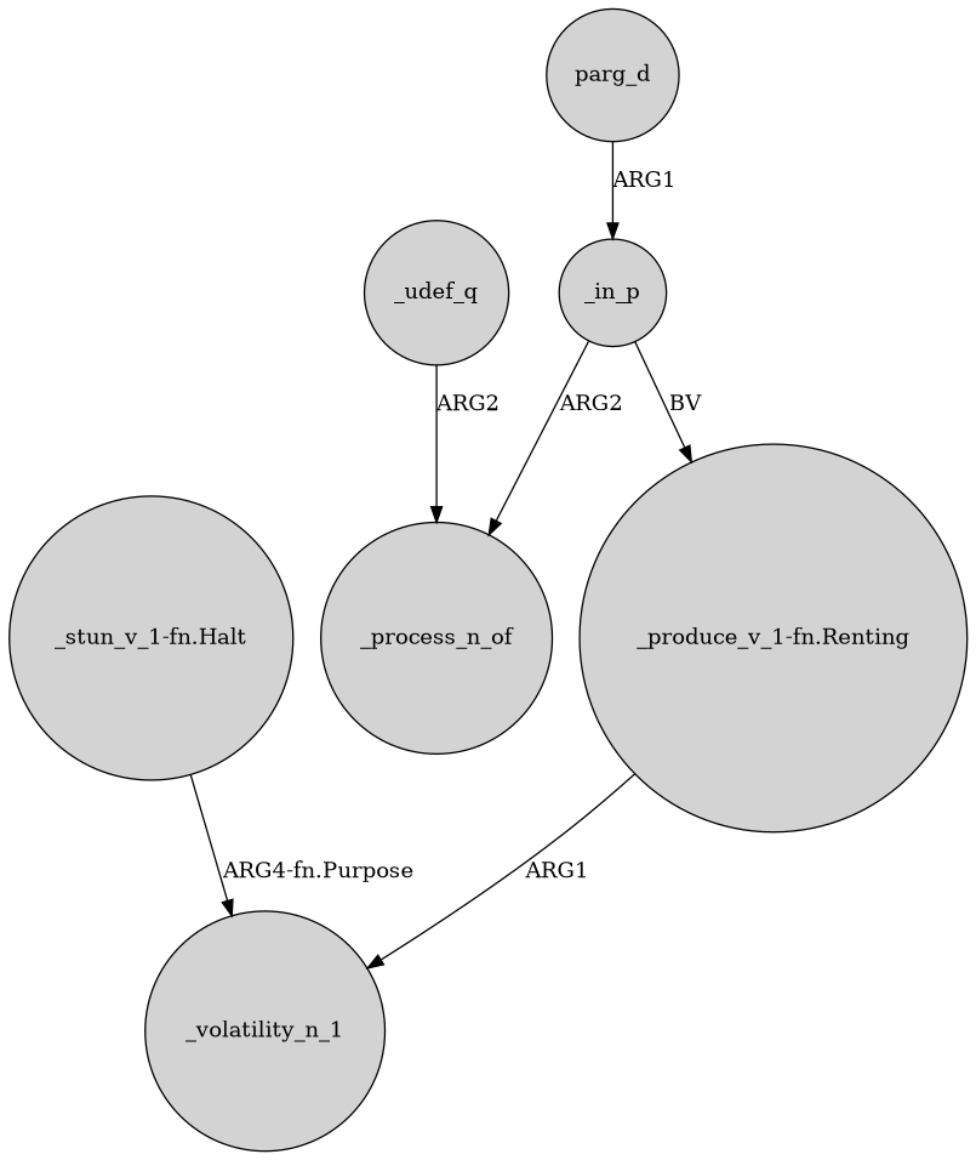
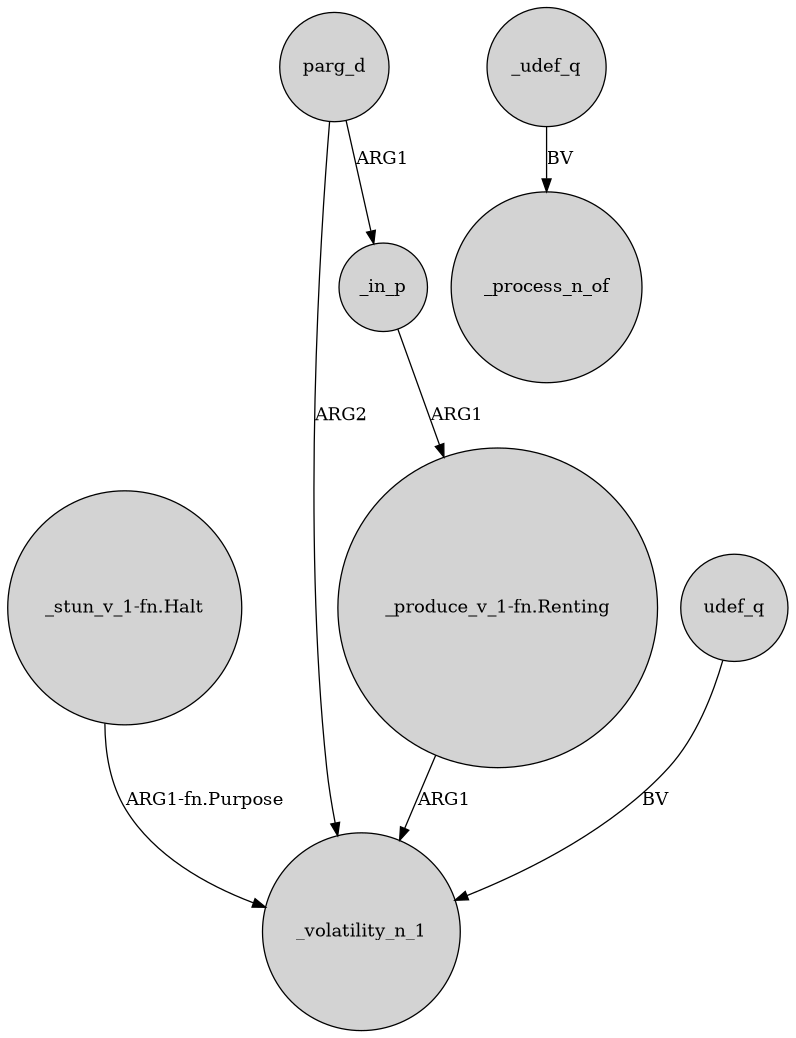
  digraph {
    node [shape=circle style=filled]
    "_stun_v_1-fn.Halt"
    _volatility_n_1
    _in_p
    "_produce_v_1-fn.Renting"
    _process_n_of
    parg_d
+   udef_q
    n8 [label=_udef_q]
-   "_stun_v_1-fn.Halt" -> _volatility_n_1 [label="ARG4-fn.Purpose"]
-   _in_p -> "_produce_v_1-fn.Renting" [label=BV]
-   _in_p -> _process_n_of [label=ARG2]
+   "_stun_v_1-fn.Halt" -> _volatility_n_1 [label="ARG1-fn.Purpose"]
+   _in_p -> "_produce_v_1-fn.Renting" [label=ARG1]
    "_produce_v_1-fn.Renting" -> _volatility_n_1 [label=ARG1]
+   parg_d -> _volatility_n_1 [label=ARG2]
    parg_d -> _in_p [label=ARG1]
-   n8 -> _process_n_of [label=ARG2]
+   udef_q -> _volatility_n_1 [label=BV]
+   n8 -> _process_n_of [label=BV]
  }
